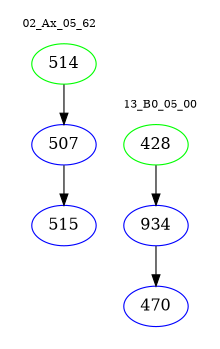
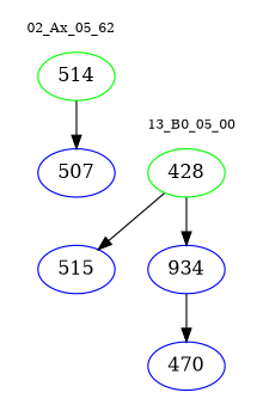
  digraph {
    node [color=blue]
    edge [color=black]
    n1 [color=green label=514]
    n2 [label=507]
    n3 [label=515]
    n4 [color=green label=428]
    n5 [label=934]
    n6 [label=470]
    subgraph cluster_1 {
      color=white
      fontsize=10
      label="02_Ax_05_62"
      n1
      n2
      n3
    }
    subgraph cluster_2 {
      color=white
      fontsize=10
      label="13_B0_05_00"
      n4
      n5
      n6
    }
    n1 -> n2
-   n2 -> n3
+   n4 -> n3
    n4 -> n5
    n5 -> n6
  }
